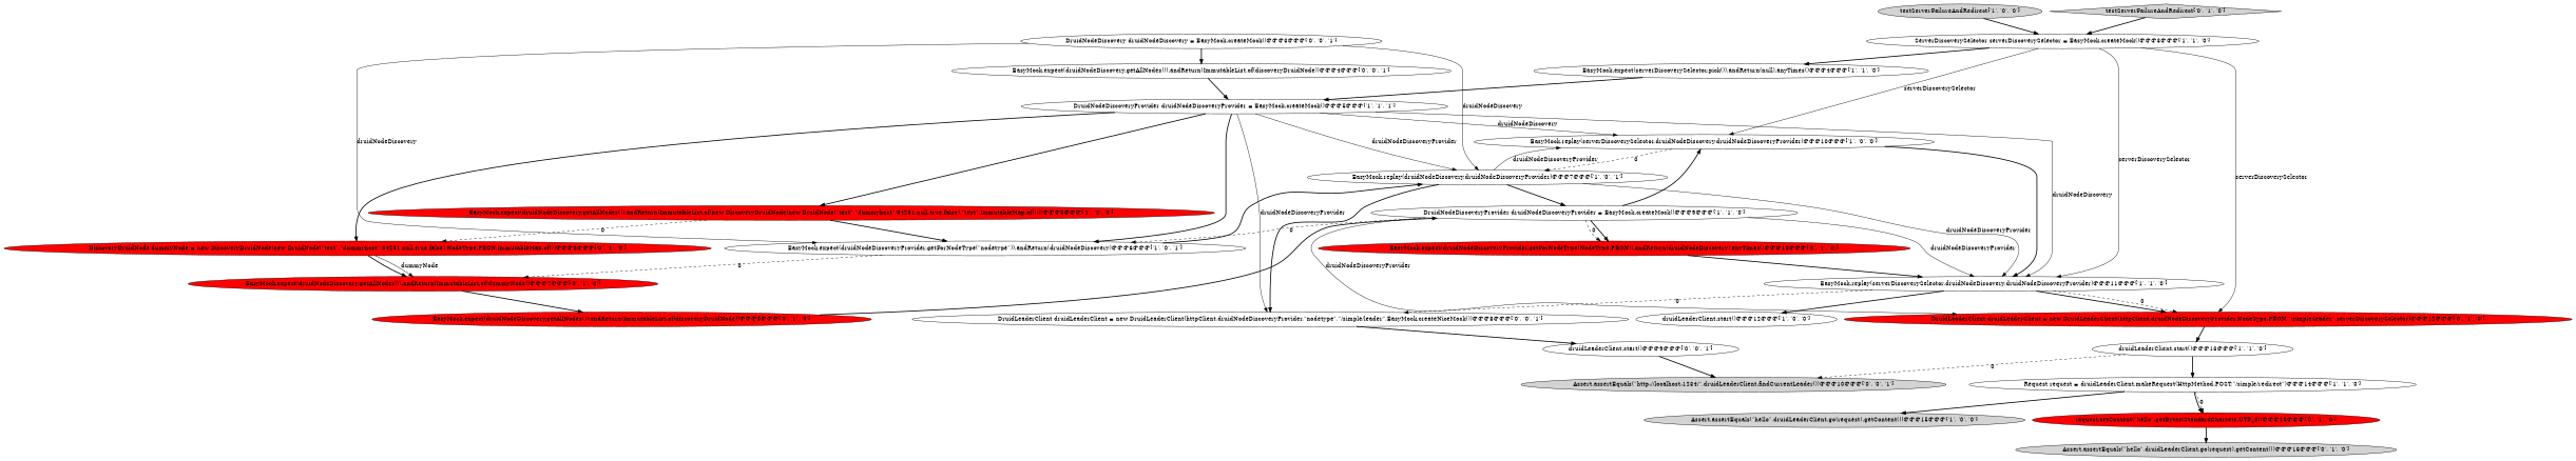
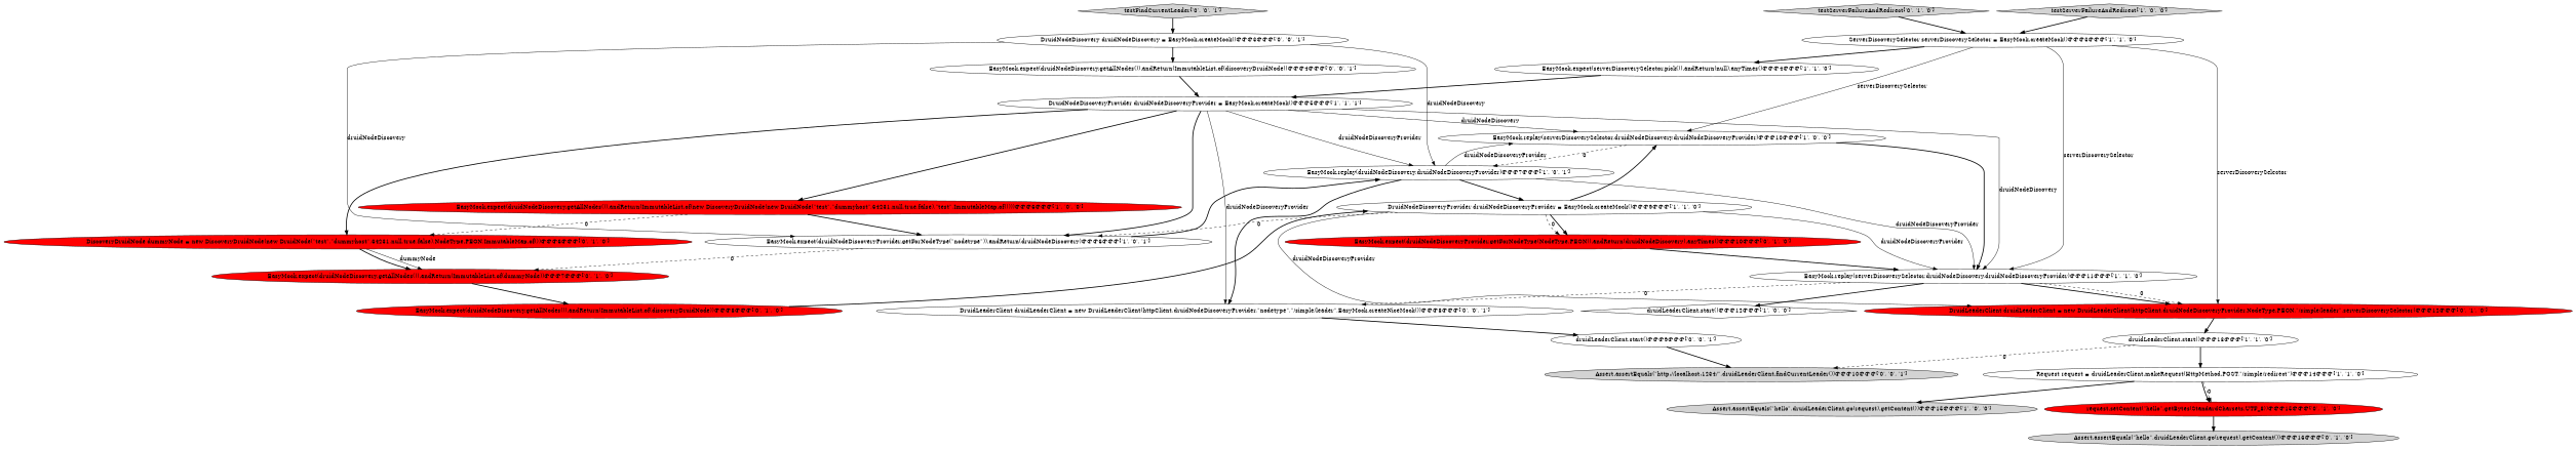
  digraph {
    node [fillcolor=white shape=ellipse style=filled]
    edge [style=bold]
    n1 [label="ServerDiscoverySelector serverDiscoverySelector = EasyMock.createMock()@@@3@@@['1', '1', '0']"]
    n2 [label="EasyMock.replay(serverDiscoverySelector,druidNodeDiscovery,druidNodeDiscoveryProvider)@@@10@@@['1', '0', '0']"]
    n3 [label="EasyMock.expect(serverDiscoverySelector.pick()).andReturn(null).anyTimes()@@@4@@@['1', '1', '0']"]
    n4 [label="EasyMock.replay(serverDiscoverySelector,druidNodeDiscovery,druidNodeDiscoveryProvider)@@@11@@@['1', '1', '0']"]
    n5 [fillcolor=red label="DruidLeaderClient druidLeaderClient = new DruidLeaderClient(httpClient,druidNodeDiscoveryProvider,NodeType.PEON,\"/simple/leader\",serverDiscoverySelector)@@@12@@@['0', '1', '0']"]
    n6 [label="EasyMock.replay(druidNodeDiscovery,druidNodeDiscoveryProvider)@@@7@@@['1', '0', '1']"]
    n7 [label="DruidNodeDiscoveryProvider druidNodeDiscoveryProvider = EasyMock.createMock()@@@5@@@['1', '1', '1']"]
    n8 [label="DruidLeaderClient druidLeaderClient = new DruidLeaderClient(httpClient,druidNodeDiscoveryProvider,\"nodetype\",\"/simple/leader\",EasyMock.createNiceMock())@@@8@@@['0', '0', '1']"]
-   n9 [label="druidLeaderClient.start()@@@12@@@['1', '0', '0']"]
+   n9 [label="druidLeaderClient.start()@@@12@@@['1', '0', '0']" shape=diamond]
    n10 [label="druidLeaderClient.start()@@@13@@@['1', '1', '0']"]
    n11 [fillcolor=red label="EasyMock.expect(druidNodeDiscovery.getAllNodes()).andReturn(ImmutableList.of(new DiscoveryDruidNode(new DruidNode(\"test\",\"dummyhost\",64231,null,true,false),\"test\",ImmutableMap.of())))@@@6@@@['1', '0', '0']"]
    n12 [fillcolor=red label="DiscoveryDruidNode dummyNode = new DiscoveryDruidNode(new DruidNode(\"test\",\"dummyhost\",64231,null,true,false),NodeType.PEON,ImmutableMap.of())@@@6@@@['0', '1', '0']"]
    n13 [label="EasyMock.expect(druidNodeDiscoveryProvider.getForNodeType(\"nodetype\")).andReturn(druidNodeDiscovery)@@@6@@@['1', '0', '1']"]
    n14 [label="druidLeaderClient.start()@@@9@@@['0', '0', '1']"]
    n15 [fillcolor=red label="EasyMock.expect(druidNodeDiscovery.getAllNodes()).andReturn(ImmutableList.of(dummyNode))@@@7@@@['0', '1', '0']"]
    n16 [label="DruidNodeDiscoveryProvider druidNodeDiscoveryProvider = EasyMock.createMock()@@@9@@@['1', '1', '0']"]
    n17 [fillcolor=red label="EasyMock.expect(druidNodeDiscovery.getAllNodes()).andReturn(ImmutableList.of(discoveryDruidNode))@@@8@@@['0', '1', '0']"]
    n18 [fillcolor=lightgray label="Assert.assertEquals(\"hello\",druidLeaderClient.go(request).getContent())@@@15@@@['1', '0', '0']"]
    n19 [fillcolor=red label="request.setContent(\"hello\".getBytes(StandardCharsets.UTF_8))@@@15@@@['0', '1', '0']"]
    n20 [fillcolor=lightgray label="Assert.assertEquals(\"hello\",druidLeaderClient.go(request).getContent())@@@16@@@['0', '1', '0']"]
    n21 [label="EasyMock.expect(druidNodeDiscovery.getAllNodes()).andReturn(ImmutableList.of(discoveryDruidNode))@@@4@@@['0', '0', '1']"]
    n22 [fillcolor=red label="EasyMock.expect(druidNodeDiscoveryProvider.getForNodeType(NodeType.PEON)).andReturn(druidNodeDiscovery).anyTimes()@@@10@@@['0', '1', '0']"]
    n23 [label="Request request = druidLeaderClient.makeRequest(HttpMethod.POST,\"/simple/redirect\")@@@14@@@['1', '1', '0']"]
    n24 [fillcolor=lightgray label="Assert.assertEquals(\"http://localhost:1234/\",druidLeaderClient.findCurrentLeader())@@@10@@@['0', '0', '1']"]
-   n25 [fillcolor=lightgray label="testServerFailureAndRedirect['1', '0', '0']"]
+   n25 [fillcolor=lightgray label="testServerFailureAndRedirect['1', '0', '0']" shape=diamond]
    n26 [fillcolor=lightgray label="testServerFailureAndRedirect['0', '1', '0']" shape=diamond]
    n27 [label="DruidNodeDiscovery druidNodeDiscovery = EasyMock.createMock()@@@3@@@['0', '0', '1']"]
+   n28 [fillcolor=lightgray label="testFindCurrentLeader['0', '0', '1']" shape=diamond]
    n1 -> n2 [label=serverDiscoverySelector style=solid]
    n1 -> n3
    n1 -> n4 [label=serverDiscoverySelector style=solid]
    n1 -> n5 [label=serverDiscoverySelector style=solid]
    n2 -> n4
    n2 -> n6 [label=0 style=dashed]
    n3 -> n7
    n4 -> n5
    n4 -> n5 [label=0 style=dashed]
    n4 -> n8 [label=0 style=dashed]
    n4 -> n9
    n5 -> n10
    n6 -> n2 [label=druidNodeDiscoveryProvider style=solid]
    n6 -> n4 [label=druidNodeDiscoveryProvider style=solid]
    n6 -> n8
    n6 -> n16
    n7 -> n2 [label=druidNodeDiscovery style=solid]
    n7 -> n4 [label=druidNodeDiscovery style=solid]
    n7 -> n6 [label=druidNodeDiscoveryProvider style=solid]
    n7 -> n8 [label=druidNodeDiscoveryProvider style=solid]
    n7 -> n11
    n7 -> n12
    n7 -> n13
    n8 -> n14
    n10 -> n23
    n10 -> n24 [label=0 style=dashed]
    n11 -> n12 [label=0 style=dashed]
    n11 -> n13
    n12 -> n15 [label=dummyNode style=solid]
    n12 -> n15
    n13 -> n6
    n13 -> n15 [label=0 style=dashed]
    n14 -> n24
    n15 -> n17
    n16 -> n2
    n16 -> n4 [label=druidNodeDiscoveryProvider style=solid]
    n16 -> n5 [label=druidNodeDiscoveryProvider style=solid]
    n16 -> n13 [label=0 style=dashed]
    n16 -> n22
    n16 -> n22 [label=0 style=dashed]
    n17 -> n16
    n19 -> n20
    n21 -> n7
    n22 -> n4
    n23 -> n18
    n23 -> n19 [label=0 style=dashed]
    n23 -> n19
    n25 -> n1
    n26 -> n1
    n27 -> n6 [label=druidNodeDiscovery style=solid]
    n27 -> n13 [label=druidNodeDiscovery style=solid]
    n27 -> n21
+   n28 -> n27
  }
